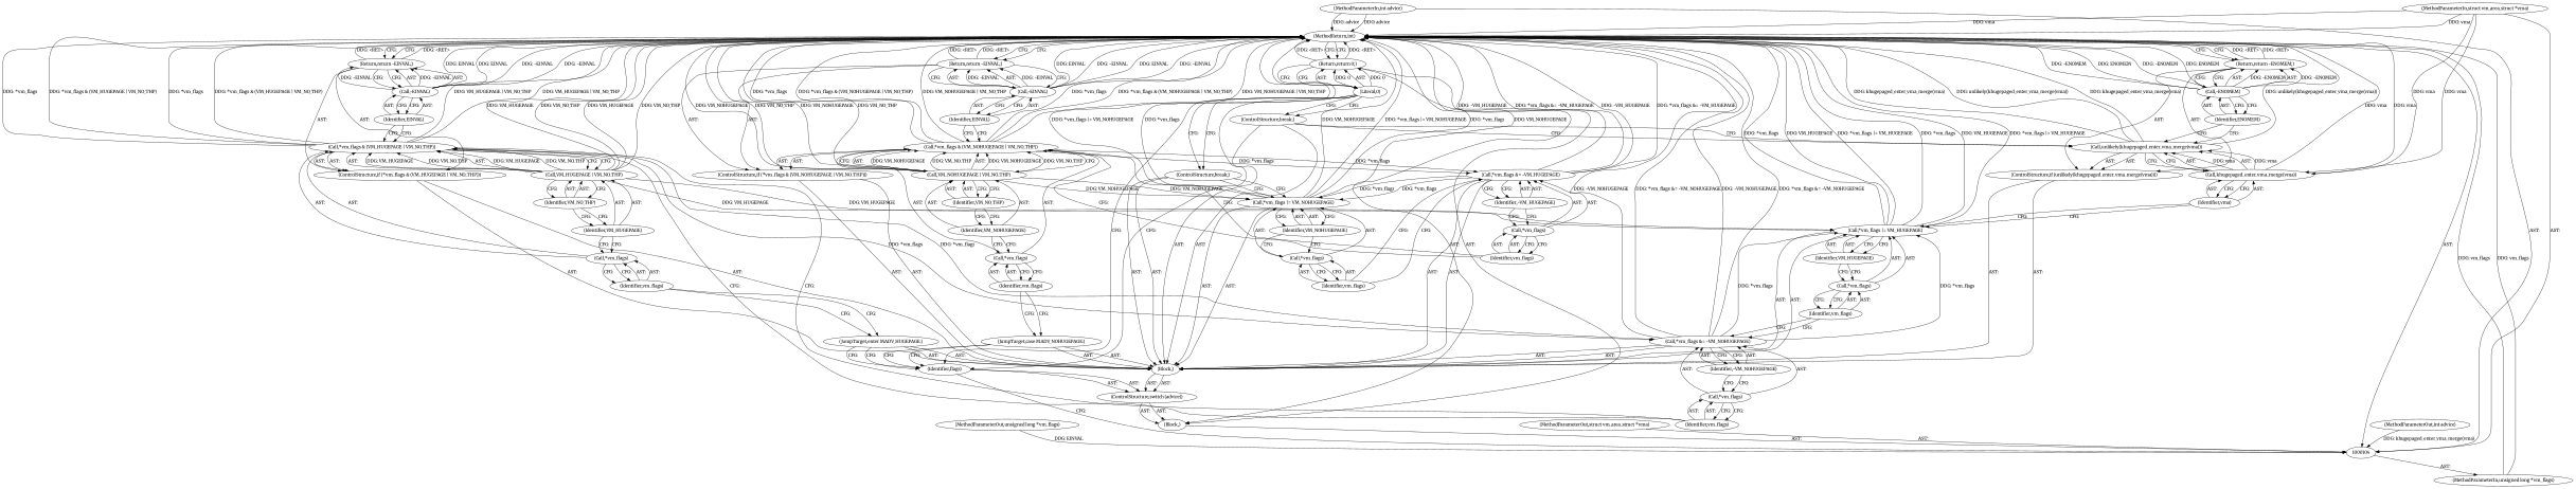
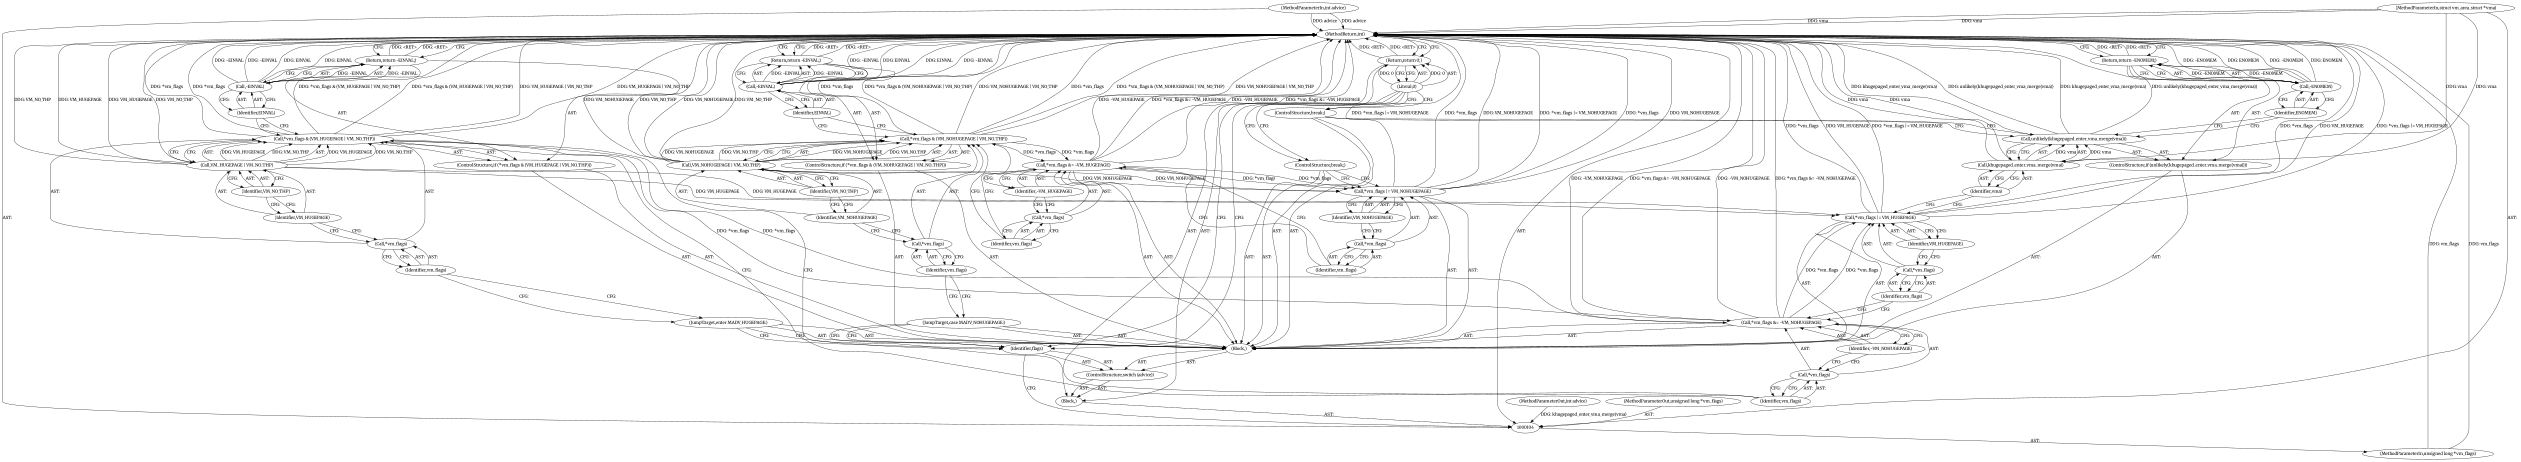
  digraph {
    fontname=Merriweather
    node [fontname=Merriweather]
    edge [fontname=Merriweather]
    n1 [label="(MethodReturn,int)"]
    n2 [label="(Return,return -EINVAL;)"]
    n3 [label="(Return,return -ENOMEM;)"]
    n4 [label="(Return,return -EINVAL;)"]
    n5 [label="(Return,return 0;)"]
    1000104
    n7 [label="(Call,-EINVAL)"]
    n8 [label="(ControlStructure,if (*vm_flags & (VM_HUGEPAGE | VM_NO_THP)))"]
    n9 [label="(ControlStructure,if (unlikely(khugepaged_enter_vma_merge(vma))))"]
    n10 [label="(Call,-ENOMEM)"]
    n11 [label="(ControlStructure,if (*vm_flags & (VM_NOHUGEPAGE | VM_NO_THP)))"]
    n12 [label="(Call,-EINVAL)"]
    n13 [label="(Block,)"]
    n14 [label="(Literal,0)"]
    n15 [label="(MethodParameterIn,unsigned long *vm_flags)"]
    n16 [label="(MethodParameterIn,struct vm_area_struct *vma)"]
    n17 [label="(Call,khugepaged_enter_vma_merge(vma))"]
    n18 [label="(Identifier,vma)"]
    n19 [label="(Call,unlikely(khugepaged_enter_vma_merge(vma)))"]
-   n20 [label="(MethodParameterOut,struct vm_area_struct *vma)"]
    n21 [label="(Identifier,EINVAL)"]
    n22 [label="(Call,*vm_flags & (VM_HUGEPAGE | VM_NO_THP))"]
    n23 [label="(Call,*vm_flags &= ~VM_NOHUGEPAGE)"]
    n24 [label="(Call,VM_HUGEPAGE | VM_NO_THP)"]
    n25 [label="(Block,)"]
    n26 [label="(Identifier,~VM_NOHUGEPAGE)"]
    n27 [label="(Call,*vm_flags)"]
    n28 [label="(Call,*vm_flags |= VM_HUGEPAGE)"]
    n29 [label="(Identifier,vm_flags)"]
    n30 [label="(Identifier,VM_HUGEPAGE)"]
    n31 [label="(ControlStructure,switch (advice))"]
    n32 [label="(Call,*vm_flags)"]
    n33 [label="(Identifier,vm_flags)"]
    n34 [label="(Identifier,ENOMEM)"]
    n35 [label="(MethodParameterIn,int advice)"]
    n36 [label="(MethodParameterOut,int advice)"]
    n37 [label="(MethodParameterOut,unsigned long *vm_flags)"]
    n38 [label="(ControlStructure,break;)"]
    n39 [label="(JumpTarget,case MADV_NOHUGEPAGE:)"]
    n40 [label="(Identifier,flags)"]
    n41 [label="(Call,VM_NOHUGEPAGE | VM_NO_THP)"]
    n42 [label="(Identifier,VM_NO_THP)"]
    n43 [label="(Call,*vm_flags & (VM_NOHUGEPAGE | VM_NO_THP))"]
    n44 [label="(Call,*vm_flags |= VM_NOHUGEPAGE)"]
    n45 [label="(Identifier,VM_NOHUGEPAGE)"]
    n46 [label="(Call,*vm_flags &= ~VM_HUGEPAGE)"]
    n47 [label="(Identifier,VM_NOHUGEPAGE)"]
    n48 [label="(Call,*vm_flags)"]
    n49 [label="(Identifier,vm_flags)"]
    n50 [label="(Identifier,~VM_HUGEPAGE)"]
    n51 [label="(Identifier,EINVAL)"]
    n52 [label="(Call,*vm_flags)"]
    n53 [label="(Identifier,vm_flags)"]
    n54 [label="(Call,*vm_flags)"]
    n55 [label="(Identifier,vm_flags)"]
    n56 [label="(ControlStructure,break;)"]
    n57 [label="(JumpTarget,enter MADV_HUGEPAGE:)"]
    n58 [label="(Identifier,VM_NO_THP)"]
    n59 [label="(Identifier,VM_HUGEPAGE)"]
    n60 [label="(Call,*vm_flags)"]
    n61 [label="(Identifier,vm_flags)"]
    n1 -> n2 [label="CFG: "]
    n1 -> n2 [label="CFG: "]
    n1 -> n3 [label="CFG: "]
    n1 -> n3 [label="CFG: "]
    n1 -> n4 [label="CFG: "]
    n1 -> n4 [label="CFG: "]
    n1 -> n5 [label="CFG: "]
    n1 -> n5 [label="CFG: "]
    n1 -> 1000104 [label="AST: "]
    n2 -> n1 [label="DDG: <RET>"]
    n2 -> n1 [label="DDG: <RET>"]
    n2 -> n7 [label="CFG: "]
    n2 -> n7 [label="CFG: "]
    n2 -> n8 [label="AST: "]
    n2 -> n8 [label="AST: "]
    n3 -> n1 [label="DDG: <RET>"]
    n3 -> n1 [label="DDG: <RET>"]
    n3 -> n9 [label="AST: "]
    n3 -> n9 [label="AST: "]
    n3 -> n10 [label="CFG: "]
    n3 -> n10 [label="CFG: "]
    n4 -> n1 [label="DDG: <RET>"]
    n4 -> n1 [label="DDG: <RET>"]
    n4 -> n11 [label="AST: "]
    n4 -> n11 [label="AST: "]
    n4 -> n12 [label="CFG: "]
    n4 -> n12 [label="CFG: "]
    n5 -> n1 [label="DDG: <RET>"]
    n5 -> n1 [label="DDG: <RET>"]
    n5 -> n13 [label="AST: "]
    n5 -> n13 [label="AST: "]
    n5 -> n14 [label="CFG: "]
    n5 -> n14 [label="CFG: "]
    1000104 -> n15 [label="AST: "]
    n7 -> n1 [label="DDG: -EINVAL"]
    n7 -> n1 [label="DDG: EINVAL"]
    n7 -> n1 [label="DDG: -EINVAL"]
    n7 -> n1 [label="DDG: EINVAL"]
    n7 -> n2 [label="AST: "]
    n7 -> n2 [label="DDG: -EINVAL"]
    n7 -> n2 [label="AST: "]
    n7 -> n2 [label="DDG: -EINVAL"]
    n7 -> n21 [label="CFG: "]
    n7 -> n21 [label="CFG: "]
    n8 -> n25 [label="AST: "]
    n8 -> n25 [label="AST: "]
    n9 -> n25 [label="AST: "]
    n9 -> n25 [label="AST: "]
    n10 -> n1 [label="DDG: -ENOMEM"]
    n10 -> n1 [label="DDG: ENOMEM"]
    n10 -> n1 [label="DDG: -ENOMEM"]
    n10 -> n1 [label="DDG: ENOMEM"]
    n10 -> n3 [label="AST: "]
    n10 -> n3 [label="DDG: -ENOMEM"]
    n10 -> n3 [label="AST: "]
    n10 -> n3 [label="DDG: -ENOMEM"]
    n10 -> n34 [label="CFG: "]
    n10 -> n34 [label="CFG: "]
    n11 -> n25 [label="AST: "]
    n11 -> n25 [label="AST: "]
    n12 -> n1 [label="DDG: EINVAL"]
    n12 -> n1 [label="DDG: -EINVAL"]
    n12 -> n1 [label="DDG: EINVAL"]
    n12 -> n1 [label="DDG: -EINVAL"]
    n12 -> n4 [label="AST: "]
    n12 -> n4 [label="DDG: -EINVAL"]
    n12 -> n4 [label="AST: "]
    n12 -> n4 [label="DDG: -EINVAL"]
    n12 -> n51 [label="CFG: "]
    n12 -> n51 [label="CFG: "]
    n13 -> 1000104 [label="AST: "]
    n14 -> n5 [label="AST: "]
    n14 -> n5 [label="DDG: 0"]
    n14 -> n5 [label="AST: "]
    n14 -> n5 [label="DDG: 0"]
    n14 -> n38 [label="CFG: "]
    n14 -> n38 [label="CFG: "]
    n14 -> n40 [label="CFG: "]
    n14 -> n40 [label="CFG: "]
    n14 -> n56 [label="CFG: "]
    n14 -> n56 [label="CFG: "]
    n15 -> n1 [label="DDG: vm_flags"]
    n15 -> n1 [label="DDG: vm_flags"]
    n16 -> n1 [label="DDG: vma"]
    n16 -> n1 [label="DDG: vma"]
    n16 -> 1000104 [label="AST: "]
    n16 -> n17 [label="DDG: vma"]
    n16 -> n17 [label="DDG: vma"]
    n17 -> n1 [label="DDG: vma"]
    n17 -> n1 [label="DDG: vma"]
    n17 -> n18 [label="CFG: "]
    n17 -> n18 [label="CFG: "]
    n17 -> n19 [label="AST: "]
    n17 -> n19 [label="DDG: vma"]
    n17 -> n19 [label="AST: "]
    n17 -> n19 [label="DDG: vma"]
    n18 -> n17 [label="AST: "]
    n18 -> n17 [label="AST: "]
    n18 -> n28 [label="CFG: "]
    n18 -> n28 [label="CFG: "]
    n19 -> n1 [label="DDG: khugepaged_enter_vma_merge(vma)"]
    n19 -> n1 [label="DDG: unlikely(khugepaged_enter_vma_merge(vma))"]
    n19 -> n1 [label="DDG: khugepaged_enter_vma_merge(vma)"]
    n19 -> n1 [label="DDG: unlikely(khugepaged_enter_vma_merge(vma))"]
    n19 -> n9 [label="AST: "]
    n19 -> n9 [label="AST: "]
    n19 -> n17 [label="CFG: "]
    n19 -> n17 [label="CFG: "]
-   n20 -> 1000104 [label="AST: "]
    n21 -> n7 [label="AST: "]
    n21 -> n7 [label="AST: "]
    n21 -> n22 [label="CFG: "]
    n21 -> n22 [label="CFG: "]
    n22 -> n1 [label="DDG: VM_HUGEPAGE | VM_NO_THP"]
    n22 -> n1 [label="DDG: *vm_flags & (VM_HUGEPAGE | VM_NO_THP)"]
    n22 -> n1 [label="DDG: *vm_flags"]
    n22 -> n1 [label="DDG: VM_HUGEPAGE | VM_NO_THP"]
    n22 -> n1 [label="DDG: *vm_flags & (VM_HUGEPAGE | VM_NO_THP)"]
    n22 -> n1 [label="DDG: *vm_flags"]
    n22 -> n8 [label="AST: "]
    n22 -> n8 [label="AST: "]
    n22 -> n23 [label="DDG: *vm_flags"]
    n22 -> n23 [label="DDG: *vm_flags"]
    n22 -> n24 [label="CFG: "]
    n22 -> n24 [label="CFG: "]
    n23 -> n1 [label="DDG: ~VM_NOHUGEPAGE"]
    n23 -> n1 [label="DDG: *vm_flags &= ~VM_NOHUGEPAGE"]
    n23 -> n1 [label="DDG: ~VM_NOHUGEPAGE"]
    n23 -> n1 [label="DDG: *vm_flags &= ~VM_NOHUGEPAGE"]
    n23 -> n25 [label="AST: "]
    n23 -> n25 [label="AST: "]
    n23 -> n26 [label="CFG: "]
    n23 -> n26 [label="CFG: "]
    n23 -> n28 [label="DDG: *vm_flags"]
    n23 -> n28 [label="DDG: *vm_flags"]
    n24 -> n1 [label="DDG: VM_HUGEPAGE"]
    n24 -> n1 [label="DDG: VM_NO_THP"]
    n24 -> n1 [label="DDG: VM_HUGEPAGE"]
    n24 -> n1 [label="DDG: VM_NO_THP"]
    n24 -> n22 [label="AST: "]
    n24 -> n22 [label="DDG: VM_HUGEPAGE"]
    n24 -> n22 [label="DDG: VM_NO_THP"]
    n24 -> n22 [label="AST: "]
    n24 -> n22 [label="DDG: VM_HUGEPAGE"]
    n24 -> n22 [label="DDG: VM_NO_THP"]
    n24 -> n28 [label="DDG: VM_HUGEPAGE"]
    n24 -> n28 [label="DDG: VM_HUGEPAGE"]
    n24 -> n58 [label="CFG: "]
    n24 -> n58 [label="CFG: "]
    n25 -> n31 [label="AST: "]
    n25 -> n31 [label="AST: "]
    n26 -> n23 [label="AST: "]
    n26 -> n23 [label="AST: "]
    n26 -> n27 [label="CFG: "]
    n26 -> n27 [label="CFG: "]
    n27 -> n23 [label="AST: "]
    n27 -> n23 [label="AST: "]
    n27 -> n29 [label="CFG: "]
    n27 -> n29 [label="CFG: "]
    n28 -> n1 [label="DDG: *vm_flags"]
    n28 -> n1 [label="DDG: VM_HUGEPAGE"]
    n28 -> n1 [label="DDG: *vm_flags |= VM_HUGEPAGE"]
    n28 -> n1 [label="DDG: *vm_flags"]
    n28 -> n1 [label="DDG: VM_HUGEPAGE"]
    n28 -> n1 [label="DDG: *vm_flags |= VM_HUGEPAGE"]
    n28 -> n25 [label="AST: "]
    n28 -> n25 [label="AST: "]
    n28 -> n30 [label="CFG: "]
    n28 -> n30 [label="CFG: "]
    n29 -> n22 [label="CFG: "]
    n29 -> n22 [label="CFG: "]
    n29 -> n27 [label="AST: "]
    n29 -> n27 [label="AST: "]
    n30 -> n28 [label="AST: "]
    n30 -> n28 [label="AST: "]
    n30 -> n32 [label="CFG: "]
    n30 -> n32 [label="CFG: "]
    n31 -> n13 [label="AST: "]
    n31 -> n13 [label="AST: "]
    n32 -> n28 [label="AST: "]
    n32 -> n28 [label="AST: "]
    n32 -> n33 [label="CFG: "]
    n32 -> n33 [label="CFG: "]
    n33 -> n23 [label="CFG: "]
    n33 -> n23 [label="CFG: "]
    n33 -> n32 [label="AST: "]
    n33 -> n32 [label="AST: "]
    n34 -> n10 [label="AST: "]
    n34 -> n10 [label="AST: "]
    n34 -> n19 [label="CFG: "]
    n34 -> n19 [label="CFG: "]
    n35 -> n1 [label="DDG: advice"]
    n35 -> n1 [label="DDG: advice"]
    n35 -> 1000104 [label="AST: "]
    n36 -> 1000104 [label="DDG: khugepaged_enter_vma_merge(vma)"]
-   n37 -> 1000104 [label="DDG: EINVAL"]
+   n37 -> 1000104 [label="AST: "]
    n38 -> n19 [label="CFG: "]
    n38 -> n19 [label="CFG: "]
    n38 -> n25 [label="AST: "]
    n38 -> n25 [label="AST: "]
    n39 -> n25 [label="AST: "]
    n39 -> n25 [label="AST: "]
    n39 -> n40 [label="CFG: "]
    n39 -> n40 [label="CFG: "]
    n40 -> 1000104 [label="CFG: "]
    n40 -> n31 [label="AST: "]
    n40 -> n31 [label="AST: "]
    n41 -> n1 [label="DDG: VM_NO_THP"]
    n41 -> n1 [label="DDG: VM_NOHUGEPAGE"]
    n41 -> n1 [label="DDG: VM_NO_THP"]
    n41 -> n1 [label="DDG: VM_NOHUGEPAGE"]
    n41 -> n42 [label="CFG: "]
    n41 -> n42 [label="CFG: "]
    n41 -> n43 [label="AST: "]
    n41 -> n43 [label="DDG: VM_NOHUGEPAGE"]
    n41 -> n43 [label="DDG: VM_NO_THP"]
    n41 -> n43 [label="AST: "]
    n41 -> n43 [label="DDG: VM_NOHUGEPAGE"]
    n41 -> n43 [label="DDG: VM_NO_THP"]
    n41 -> n44 [label="DDG: VM_NOHUGEPAGE"]
    n41 -> n44 [label="DDG: VM_NOHUGEPAGE"]
    n42 -> n41 [label="AST: "]
    n42 -> n41 [label="AST: "]
    n42 -> n45 [label="CFG: "]
    n42 -> n45 [label="CFG: "]
    n43 -> n1 [label="DDG: *vm_flags"]
    n43 -> n1 [label="DDG: *vm_flags & (VM_NOHUGEPAGE | VM_NO_THP)"]
    n43 -> n1 [label="DDG: VM_NOHUGEPAGE | VM_NO_THP"]
    n43 -> n1 [label="DDG: *vm_flags"]
    n43 -> n1 [label="DDG: *vm_flags & (VM_NOHUGEPAGE | VM_NO_THP)"]
    n43 -> n1 [label="DDG: VM_NOHUGEPAGE | VM_NO_THP"]
    n43 -> n11 [label="AST: "]
    n43 -> n11 [label="AST: "]
    n43 -> n41 [label="CFG: "]
    n43 -> n41 [label="CFG: "]
    n43 -> n46 [label="DDG: *vm_flags"]
    n43 -> n46 [label="DDG: *vm_flags"]
    n44 -> n1 [label="DDG: VM_NOHUGEPAGE"]
    n44 -> n1 [label="DDG: *vm_flags |= VM_NOHUGEPAGE"]
    n44 -> n1 [label="DDG: *vm_flags"]
    n44 -> n1 [label="DDG: VM_NOHUGEPAGE"]
    n44 -> n1 [label="DDG: *vm_flags |= VM_NOHUGEPAGE"]
    n44 -> n1 [label="DDG: *vm_flags"]
    n44 -> n25 [label="AST: "]
    n44 -> n25 [label="AST: "]
    n44 -> n47 [label="CFG: "]
    n44 -> n47 [label="CFG: "]
    n45 -> n41 [label="AST: "]
    n45 -> n41 [label="AST: "]
    n45 -> n48 [label="CFG: "]
    n45 -> n48 [label="CFG: "]
    n46 -> n1 [label="DDG: *vm_flags &= ~VM_HUGEPAGE"]
    n46 -> n1 [label="DDG: ~VM_HUGEPAGE"]
    n46 -> n1 [label="DDG: *vm_flags &= ~VM_HUGEPAGE"]
    n46 -> n1 [label="DDG: ~VM_HUGEPAGE"]
    n46 -> n25 [label="AST: "]
    n46 -> n25 [label="AST: "]
    n46 -> n44 [label="DDG: *vm_flags"]
    n46 -> n44 [label="DDG: *vm_flags"]
    n46 -> n50 [label="CFG: "]
    n46 -> n50 [label="CFG: "]
    n47 -> n44 [label="AST: "]
    n47 -> n44 [label="AST: "]
    n47 -> n54 [label="CFG: "]
    n47 -> n54 [label="CFG: "]
    n48 -> n43 [label="AST: "]
    n48 -> n43 [label="AST: "]
    n48 -> n49 [label="CFG: "]
    n48 -> n49 [label="CFG: "]
    n49 -> n39 [label="CFG: "]
    n49 -> n39 [label="CFG: "]
    n49 -> n48 [label="AST: "]
    n49 -> n48 [label="AST: "]
    n50 -> n46 [label="AST: "]
    n50 -> n46 [label="AST: "]
    n50 -> n52 [label="CFG: "]
    n50 -> n52 [label="CFG: "]
    n51 -> n12 [label="AST: "]
    n51 -> n12 [label="AST: "]
    n51 -> n43 [label="CFG: "]
    n51 -> n43 [label="CFG: "]
    n52 -> n46 [label="AST: "]
    n52 -> n46 [label="AST: "]
    n52 -> n53 [label="CFG: "]
    n52 -> n53 [label="CFG: "]
    n53 -> n43 [label="CFG: "]
    n53 -> n43 [label="CFG: "]
    n53 -> n52 [label="AST: "]
    n53 -> n52 [label="AST: "]
    n54 -> n44 [label="AST: "]
    n54 -> n44 [label="AST: "]
    n54 -> n55 [label="CFG: "]
    n54 -> n55 [label="CFG: "]
    n55 -> n46 [label="CFG: "]
    n55 -> n46 [label="CFG: "]
    n55 -> n54 [label="AST: "]
    n55 -> n54 [label="AST: "]
    n56 -> n25 [label="AST: "]
    n56 -> n25 [label="AST: "]
    n56 -> n44 [label="CFG: "]
    n56 -> n44 [label="CFG: "]
    n57 -> n25 [label="AST: "]
    n57 -> n25 [label="AST: "]
    n57 -> n40 [label="CFG: "]
    n57 -> n40 [label="CFG: "]
    n58 -> n24 [label="AST: "]
    n58 -> n24 [label="AST: "]
    n58 -> n59 [label="CFG: "]
    n58 -> n59 [label="CFG: "]
    n59 -> n24 [label="AST: "]
    n59 -> n24 [label="AST: "]
    n59 -> n60 [label="CFG: "]
    n59 -> n60 [label="CFG: "]
    n60 -> n22 [label="AST: "]
    n60 -> n22 [label="AST: "]
    n60 -> n61 [label="CFG: "]
    n60 -> n61 [label="CFG: "]
    n61 -> n57 [label="CFG: "]
    n61 -> n57 [label="CFG: "]
    n61 -> n60 [label="AST: "]
    n61 -> n60 [label="AST: "]
  }
